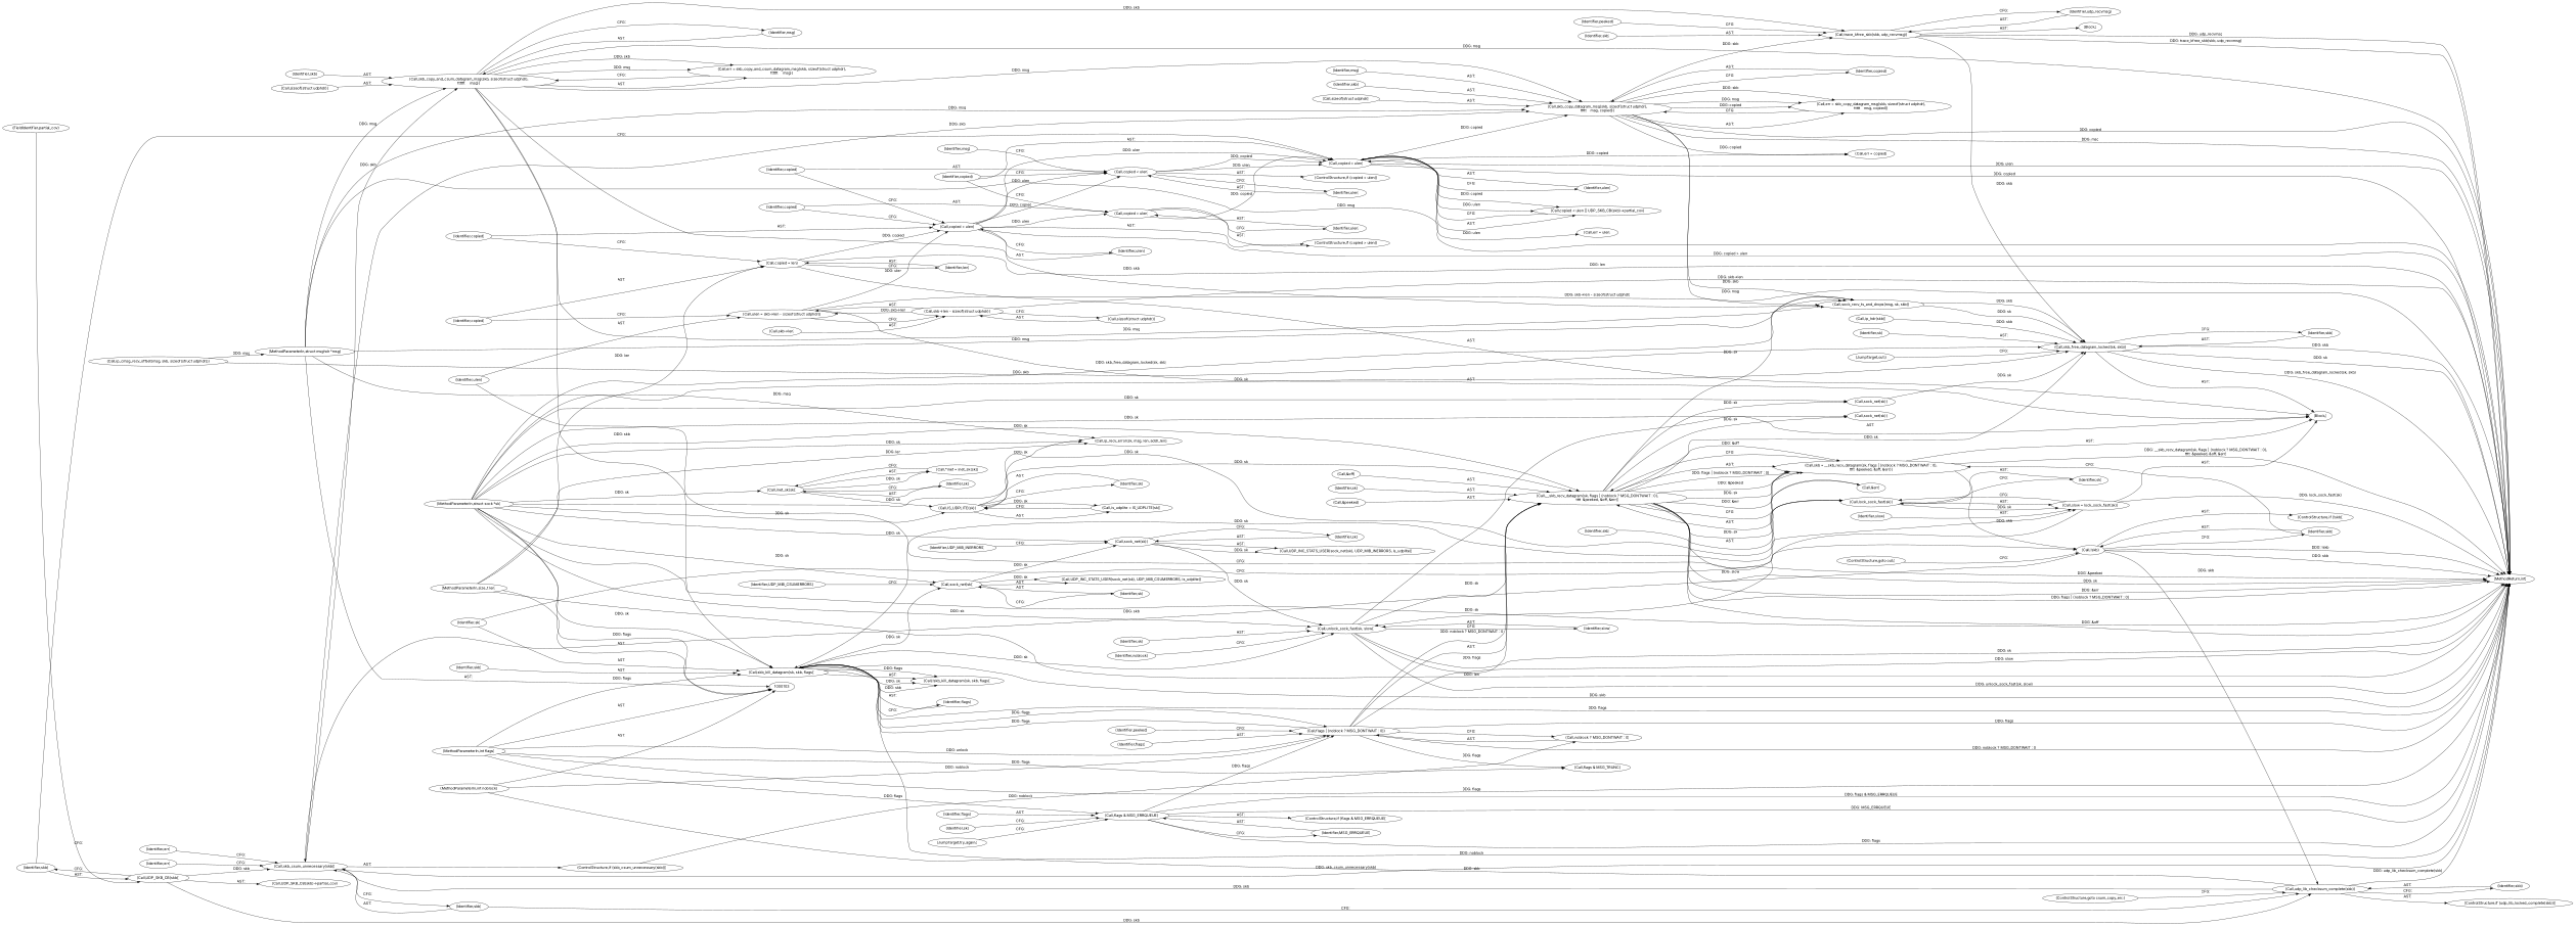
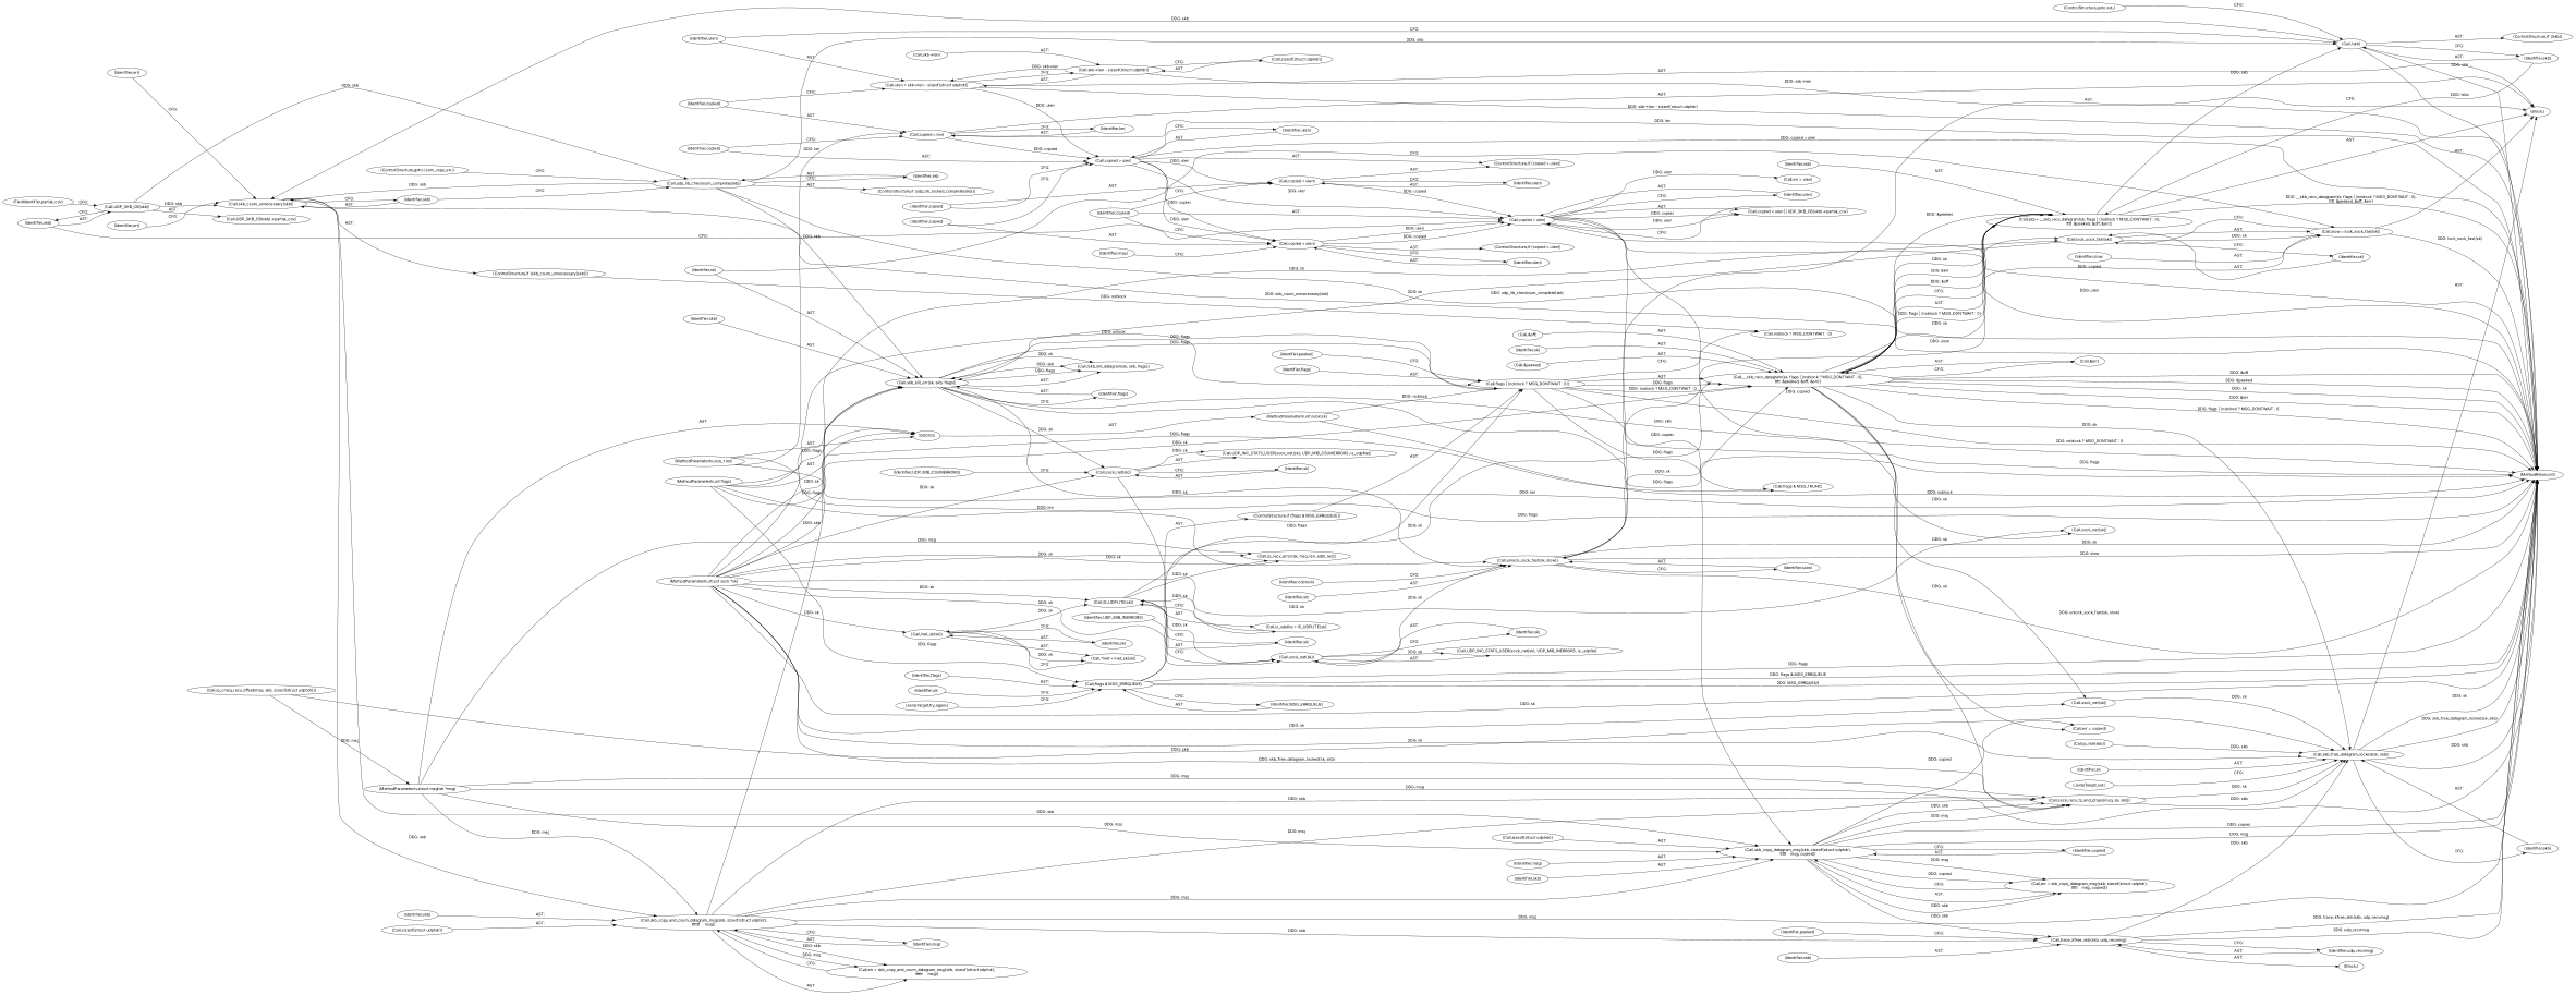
  digraph {
    fontname=Inter
    rankdir=LR
    node [fontname=Inter]
    edge [fontname=Inter]
    n1 [label="(Call,trace_kfree_skb(skb, udp_recvmsg))"]
    n2 [label="(Call,skb_free_datagram_locked(sk, skb))"]
    n3 [label="(Block,)"]
    n4 [label="(Identifier,udp_recvmsg)"]
    n5 [label="(MethodReturn,int)"]
    n6 [label="(Block,)"]
    n7 [label="(Identifier,skb)"]
    n8 [label="(Call,skb_copy_datagram_msg(skb, sizeof(struct udphdr),\n\t\t\t\t\t    msg, copied))"]
    n9 [label="(Call,err = copied)"]
    n10 [label="(Call,err = skb_copy_datagram_msg(skb, sizeof(struct udphdr),\n\t\t\t\t\t    msg, copied))"]
    n11 [label="(Call,sock_recv_ts_and_drops(msg, sk, skb))"]
    n12 [label="(Identifier,copied)"]
    n13 [label="(Call,skb_csum_unnecessary(skb))"]
    n14 [label="(Call,skb_copy_and_csum_datagram_msg(skb, sizeof(struct udphdr),\n\t\t\t\t\t\t     msg))"]
    n15 [label="(Identifier,skb)"]
    n16 [label="(ControlStructure,if (skb_csum_unnecessary(skb)))"]
-   n17 [label="(Call,skb_kill_datagram(sk, skb, flags))"]
+   n17 [label="(Call,skb_kill_err(sk, skb, flags))"]
    n18 [label="(Call,err = skb_copy_and_csum_datagram_msg(skb, sizeof(struct udphdr),\n\t\t\t\t\t\t     msg))"]
    n19 [label="(Identifier,msg)"]
    n20 [label="(Call,udp_lib_checksum_complete(skb))"]
    n21 [label="(Call,noblock ? MSG_DONTWAIT : 0)"]
    n22 [label="(Call,!skb)"]
    n23 [label="(ControlStructure,if (!skb))"]
    n24 [label="(Identifier,skb)"]
    n25 [label="(ControlStructure,if (udp_lib_locked_complete(skb)))"]
    n26 [label="(Identifier,skb)"]
    n27 [label="(Call,UDP_SKB_CB(skb))"]
    n28 [label="(Call,UDP_SKB_CB(skb)->partial_cov)"]
    n29 [label="(Identifier,skb)"]
    n30 [label="(Call,skb = __skb_recv_datagram(sk, flags | (noblock ? MSG_DONTWAIT : 0),\n\t\t\t\t  &peeked, &off, &err))"]
    n31 [label="(Call,__skb_recv_datagram(sk, flags | (noblock ? MSG_DONTWAIT : 0),\n\t\t\t\t  &peeked, &off, &err))"]
    n32 [label="(Call,lock_sock_fast(sk))"]
    n33 [label="(Call,sock_net(sk))"]
    n34 [label="(Call,sock_net(sk))"]
    n35 [label="(Call,&err)"]
    n36 [label="(Call,slow = lock_sock_fast(sk))"]
    n37 [label="(Identifier,sk)"]
    n38 [label="(Call,IS_UDPLITE(sk))"]
    n39 [label="(Call,is_udplite = IS_UDPLITE(sk))"]
    n40 [label="(Identifier,sk)"]
    n41 [label="(Call,ip_recv_error(sk, msg, len, addr_len))"]
    n42 [label="(Call,inet_sk(sk))"]
    n43 [label="(Identifier,sk)"]
    n44 [label="(Call,*inet = inet_sk(sk))"]
    n45 [label="(MethodParameterIn,struct sock *sk)"]
    n46 [label="(Call,unlock_sock_fast(sk, slow))"]
    n47 [label="(Call,sock_net(sk))"]
    n48 [label="(Call,sock_net(sk))"]
    1000103
    n50 [label="(Identifier,slow)"]
    n51 [label="(Call,flags | (noblock ? MSG_DONTWAIT : 0))"]
    n52 [label="(Call,!skb_kill_datagram(sk, skb, flags))"]
    n53 [label="(Identifier,flags)"]
    n54 [label="(Call,UDP_INC_STATS_USER(sock_net(sk), UDP_MIB_INERRORS, is_udplite))"]
    n55 [label="(Identifier,sk)"]
    n56 [label="(Call,UDP_INC_STATS_USER(sock_net(sk), UDP_MIB_CSUMERRORS, is_udplite))"]
    n57 [label="(Identifier,sk)"]
    n58 [label="(Call,flags & MSG_TRUNC)"]
    n59 [label="(MethodParameterIn,struct msghdr *msg)"]
    n60 [label="(Call,ip_cmsg_recv_offset(msg, skb, sizeof(struct udphdr)))"]
    n61 [label="(Call,copied < ulen)"]
    n62 [label="(Call,flags & MSG_ERRQUEUE)"]
    n63 [label="(ControlStructure,if (flags & MSG_ERRQUEUE))"]
    n64 [label="(Identifier,MSG_ERRQUEUE)"]
    n65 [label="(MethodParameterIn,int flags)"]
    n66 [label="(MethodParameterIn,int noblock)"]
    n67 [label="(Call,err = ulen)"]
    n68 [label="(Identifier,ulen)"]
    n69 [label="(Call,copied < ulen || UDP_SKB_CB(skb)->partial_cov)"]
    n70 [label="(Call,copied = ulen)"]
    n71 [label="(Identifier,ulen)"]
    n72 [label="(ControlStructure,if (copied > ulen))"]
    n73 [label="(Call,copied > ulen)"]
    n74 [label="(Call,copied < ulen)"]
    n75 [label="(Identifier,ulen)"]
    n76 [label="(ControlStructure,if (copied < ulen))"]
    n77 [label="(Identifier,ulen)"]
    n78 [label="(Call,copied = len)"]
    n79 [label="(Identifier,len)"]
    n80 [label="(MethodParameterIn,size_t len)"]
    n81 [label="(Call,ulen = skb->len - sizeof(struct udphdr))"]
    n82 [label="(Call,skb->len - sizeof(struct udphdr))"]
    n83 [label="(Call,sizeof(struct udphdr))"]
    n84 [label="(Identifier,slow)"]
    n85 [label="(JumpTarget,out:)"]
    n86 [label="(Identifier,sk)"]
    n87 [label="(Identifier,noblock)"]
    n88 [label="(Call,sizeof(struct udphdr))"]
    n89 [label="(Call,sizeof(struct udphdr))"]
    n90 [label="(Identifier,peeked)"]
    n91 [label="(Identifier,copied)"]
    n92 [label="(ControlStructure,goto out;)"]
    n93 [label="(Identifier,copied)"]
    n94 [label="(ControlStructure,goto csum_copy_err;)"]
    n95 [label="(Identifier,msg)"]
    n96 [label="(Identifier,sk)"]
    n97 [label="(Identifier,peeked)"]
    n98 [label="(Identifier,skb)"]
    n99 [label="(Identifier,err)"]
    n100 [label="(Identifier,flags)"]
    n101 [label="(Identifier,err)"]
    n102 [label="(Call,ip_hdr(skb))"]
    n103 [label="(Call,&off)"]
    n104 [label="(Identifier,copied)"]
    n105 [label="(Identifier,msg)"]
    n106 [label="(Identifier,sk)"]
    n107 [label="(Identifier,sk)"]
    n108 [label="(Identifier,skb)"]
    n109 [label="(Call,&peeked)"]
    n110 [label="(Identifier,skb)"]
    n111 [label="(Identifier,flags)"]
    n112 [label="(Identifier,UDP_MIB_CSUMERRORS)"]
    n113 [label="(Identifier,copied)"]
    n114 [label="(Identifier,copied)"]
    n115 [label="(Identifier,skb)"]
    n116 [label="(FieldIdentifier,partial_cov)"]
    n117 [label="(JumpTarget,try_again:)"]
    n118 [label="(Identifier,ulen)"]
    n119 [label="(Identifier,UDP_MIB_INERRORS)"]
    n120 [label="(Identifier,sk)"]
    n121 [label="(Identifier,skb)"]
    n122 [label="(Call,skb->len)"]
    n1 -> n2 [label="DDG: skb"]
    n1 -> n3 [label="AST: "]
    n1 -> n4 [label="CFG: "]
    n1 -> n5 [label="DDG: udp_recvmsg"]
    n1 -> n5 [label="DDG: trace_kfree_skb(skb, udp_recvmsg)"]
    n2 -> n5 [label="DDG: sk"]
    n2 -> n5 [label="DDG: skb_free_datagram_locked(sk, skb)"]
    n2 -> n5 [label="DDG: skb"]
    n2 -> n6 [label="AST: "]
    n2 -> n7 [label="CFG: "]
    n4 -> n1 [label="AST: "]
    n7 -> n2 [label="AST: "]
    n8 -> n1 [label="DDG: skb"]
    n8 -> n5 [label="DDG: copied"]
    n8 -> n5 [label="DDG: msg"]
    n8 -> n9 [label="DDG: copied"]
    n8 -> n10 [label="AST: "]
    n8 -> n10 [label="DDG: skb"]
    n8 -> n10 [label="DDG: msg"]
    n8 -> n10 [label="DDG: copied"]
    n8 -> n11 [label="DDG: msg"]
    n8 -> n11 [label="DDG: skb"]
    n8 -> n12 [label="CFG: "]
    n10 -> n8 [label="CFG: "]
    n11 -> n2 [label="DDG: sk"]
    n11 -> n2 [label="DDG: skb"]
    n12 -> n8 [label="AST: "]
    n13 -> n5 [label="DDG: skb_csum_unnecessary(skb)"]
    n13 -> n8 [label="DDG: skb"]
    n13 -> n14 [label="DDG: skb"]
    n13 -> n15 [label="CFG: "]
    n13 -> n16 [label="AST: "]
    n14 -> n1 [label="DDG: skb"]
    n14 -> n5 [label="DDG: msg"]
    n14 -> n8 [label="DDG: msg"]
    n14 -> n11 [label="DDG: msg"]
    n14 -> n11 [label="DDG: skb"]
    n14 -> n17 [label="DDG: skb"]
    n14 -> n18 [label="AST: "]
    n14 -> n18 [label="DDG: skb"]
    n14 -> n18 [label="DDG: msg"]
    n14 -> n19 [label="CFG: "]
    n15 -> n13 [label="AST: "]
    n15 -> n20 [label="CFG: "]
    n16 -> n21 [label="DDG: noblock"]
    n17 -> n5 [label="DDG: skb"]
    n17 -> n5 [label="DDG: flags"]
    n17 -> n46 [label="DDG: sk"]
    n17 -> n48 [label="DDG: sk"]
    n17 -> n51 [label="DDG: flags"]
    n17 -> n52 [label="AST: "]
    n17 -> n52 [label="DDG: sk"]
    n17 -> n52 [label="DDG: skb"]
    n17 -> n52 [label="DDG: flags"]
    n17 -> n53 [label="CFG: "]
    n18 -> n14 [label="CFG: "]
    n19 -> n14 [label="AST: "]
    n20 -> n5 [label="DDG: udp_lib_checksum_complete(skb)"]
    n20 -> n13 [label="DDG: skb"]
    n20 -> n17 [label="DDG: skb"]
    n20 -> n25 [label="AST: "]
    n20 -> n26 [label="CFG: "]
-   n21 -> n51 [label="AST: "]
+   n63 -> n51 [label="AST: "]
    n22 -> n5 [label="DDG: !skb"]
    n22 -> n5 [label="DDG: skb"]
    n22 -> n13 [label="DDG: skb"]
-   n22 -> n20 [label="DDG: skb"]
+   n20 -> n22 [label="DDG: skb"]
    n22 -> n23 [label="AST: "]
    n22 -> n24 [label="CFG: "]
    n24 -> n22 [label="AST: "]
    n24 -> n30 [label="CFG: "]
    n26 -> n20 [label="AST: "]
    n27 -> n13 [label="DDG: skb"]
    n27 -> n20 [label="DDG: skb"]
    n27 -> n28 [label="AST: "]
    n27 -> n29 [label="CFG: "]
    n29 -> n27 [label="AST: "]
    n29 -> n61 [label="CFG: "]
    n30 -> n5 [label="DDG: __skb_recv_datagram(sk, flags | (noblock ? MSG_DONTWAIT : 0),\n\t\t\t\t  &peeked, &off, &err)"]
    n30 -> n6 [label="AST: "]
    n30 -> n22 [label="DDG: skb"]
    n30 -> n31 [label="CFG: "]
    n31 -> n2 [label="DDG: sk"]
    n31 -> n5 [label="DDG: &off"]
    n31 -> n5 [label="DDG: &peeked"]
    n31 -> n5 [label="DDG: sk"]
    n31 -> n5 [label="DDG: &err"]
    n31 -> n5 [label="DDG: flags | (noblock ? MSG_DONTWAIT : 0)"]
    n31 -> n11 [label="DDG: sk"]
    n31 -> n30 [label="AST: "]
    n31 -> n30 [label="DDG: flags | (noblock ? MSG_DONTWAIT : 0)"]
    n31 -> n30 [label="DDG: &peeked"]
    n31 -> n30 [label="DDG: sk"]
    n31 -> n30 [label="DDG: &err"]
    n31 -> n30 [label="DDG: &off"]
    n31 -> n32 [label="DDG: sk"]
    n31 -> n33 [label="DDG: sk"]
    n31 -> n34 [label="DDG: sk"]
    n31 -> n35 [label="CFG: "]
    n32 -> n17 [label="DDG: sk"]
    n32 -> n36 [label="AST: "]
    n32 -> n36 [label="DDG: sk"]
    n32 -> n37 [label="CFG: "]
    n33 -> n2 [label="DDG: sk"]
    n35 -> n31 [label="AST: "]
    n36 -> n5 [label="DDG: lock_sock_fast(sk)"]
    n36 -> n6 [label="AST: "]
    n36 -> n32 [label="CFG: "]
    n36 -> n46 [label="DDG: slow"]
    n37 -> n32 [label="AST: "]
    n38 -> n31 [label="DDG: sk"]
    n38 -> n39 [label="AST: "]
    n38 -> n39 [label="DDG: sk"]
    n38 -> n40 [label="CFG: "]
    n38 -> n41 [label="DDG: sk"]
    n39 -> n38 [label="CFG: "]
    n40 -> n38 [label="AST: "]
    n42 -> n38 [label="DDG: sk"]
    n42 -> n43 [label="CFG: "]
    n42 -> n44 [label="AST: "]
    n42 -> n44 [label="DDG: sk"]
    n43 -> n42 [label="AST: "]
    n44 -> n42 [label="CFG: "]
    n45 -> n2 [label="DDG: sk"]
    n45 -> n5 [label="DDG: sk"]
    n45 -> n11 [label="DDG: skb_free_datagram_locked(sk, skb)"]
    n45 -> n17 [label="DDG: sk"]
    n45 -> n31 [label="DDG: sk"]
    n45 -> n32 [label="DDG: sk"]
    n45 -> n33 [label="DDG: sk"]
    n45 -> n34 [label="DDG: sk"]
    n45 -> n38 [label="DDG: sk"]
    n45 -> n41 [label="DDG: sk"]
    n45 -> n42 [label="DDG: sk"]
    n45 -> n46 [label="DDG: sk"]
    n45 -> n47 [label="DDG: sk"]
    n45 -> n48 [label="DDG: sk"]
    n45 -> 1000103 [label="DDG: flags"]
    n46 -> n5 [label="DDG: unlock_sock_fast(sk, slow)"]
    n46 -> n5 [label="DDG: sk"]
    n46 -> n5 [label="DDG: slow"]
    n46 -> n6 [label="AST: "]
    n46 -> n31 [label="DDG: sk"]
    n46 -> n50 [label="CFG: "]
    n47 -> n46 [label="DDG: sk"]
    n47 -> n54 [label="AST: "]
    n47 -> n54 [label="DDG: sk"]
    n47 -> n55 [label="CFG: "]
    n48 -> n47 [label="DDG: sk"]
    n48 -> n56 [label="AST: "]
    n48 -> n56 [label="DDG: sk"]
    n48 -> n57 [label="CFG: "]
    n50 -> n46 [label="AST: "]
    n51 -> n5 [label="DDG: noblock ? MSG_DONTWAIT : 0"]
    n51 -> n5 [label="DDG: flags"]
    n51 -> n17 [label="DDG: flags"]
    n51 -> n21 [label="CFG: "]
    n51 -> n31 [label="AST: "]
    n51 -> n31 [label="DDG: flags"]
    n51 -> n31 [label="DDG: noblock ? MSG_DONTWAIT : 0"]
    n51 -> n58 [label="DDG: flags"]
    n53 -> n17 [label="AST: "]
    n55 -> n47 [label="AST: "]
    n57 -> n48 [label="AST: "]
    n59 -> n5 [label="DDG: msg"]
    n59 -> n8 [label="DDG: msg"]
    n59 -> n11 [label="DDG: msg"]
    n59 -> n14 [label="DDG: msg"]
    n59 -> n41 [label="DDG: msg"]
    n59 -> 1000103 [label="AST: "]
    n60 -> n2 [label="DDG: skb"]
    n60 -> n59 [label="DDG: msg"]
    n61 -> n5 [label="DDG: ulen"]
    n61 -> n5 [label="DDG: copied"]
    n61 -> n8 [label="DDG: copied"]
    n61 -> n9 [label="DDG: copied"]
    n61 -> n67 [label="DDG: ulen"]
    n61 -> n68 [label="CFG: "]
    n61 -> n69 [label="AST: "]
    n61 -> n69 [label="DDG: copied"]
    n61 -> n69 [label="DDG: ulen"]
    n62 -> n5 [label="DDG: flags & MSG_ERRQUEUE"]
    n62 -> n5 [label="DDG: MSG_ERRQUEUE"]
    n62 -> n5 [label="DDG: flags"]
    n62 -> n51 [label="DDG: flags"]
    n62 -> n63 [label="AST: "]
    n62 -> n64 [label="CFG: "]
    n64 -> n62 [label="AST: "]
    n65 -> n5 [label="DDG: flags"]
    n65 -> n17 [label="DDG: flags"]
    n65 -> 1000103 [label="AST: "]
    n65 -> n51 [label="DDG: unlock"]
    n65 -> n58 [label="DDG: flags"]
    n65 -> n62 [label="DDG: flags"]
    n66 -> n5 [label="DDG: noblock"]
-   n66 -> 1000103 [label="AST: "]
+   1000103 -> n66 [label="AST: "]
    n66 -> n51 [label="DDG: noblock"]
    n68 -> n61 [label="AST: "]
    n69 -> n61 [label="CFG: "]
    n70 -> n61 [label="DDG: copied"]
    n70 -> n71 [label="CFG: "]
    n70 -> n72 [label="AST: "]
    n71 -> n70 [label="AST: "]
    n73 -> n5 [label="DDG: copied > ulen"]
    n73 -> n61 [label="DDG: ulen"]
    n73 -> n70 [label="DDG: ulen"]
    n73 -> n72 [label="AST: "]
    n73 -> n74 [label="DDG: copied"]
    n73 -> n74 [label="DDG: ulen"]
    n73 -> n75 [label="CFG: "]
    n74 -> n61 [label="DDG: copied"]
    n74 -> n61 [label="DDG: ulen"]
    n74 -> n76 [label="AST: "]
    n74 -> n77 [label="CFG: "]
    n75 -> n73 [label="AST: "]
    n77 -> n74 [label="AST: "]
    n78 -> n5 [label="DDG: len"]
    n78 -> n6 [label="AST: "]
    n78 -> n73 [label="DDG: copied"]
    n78 -> n79 [label="CFG: "]
    n79 -> n78 [label="AST: "]
    n80 -> n5 [label="DDG: len"]
    n80 -> n41 [label="DDG: len"]
    n80 -> 1000103 [label="AST: "]
    n80 -> n78 [label="DDG: len"]
    n81 -> n5 [label="DDG: skb->len - sizeof(struct udphdr)"]
    n81 -> n6 [label="AST: "]
    n81 -> n73 [label="DDG: ulen"]
    n81 -> n82 [label="CFG: "]
    n82 -> n5 [label="DDG: skb->len"]
    n82 -> n81 [label="AST: "]
    n82 -> n81 [label="DDG: skb->len"]
    n82 -> n83 [label="CFG: "]
    n83 -> n82 [label="AST: "]
    n84 -> n36 [label="AST: "]
    n85 -> n2 [label="CFG: "]
    n86 -> n46 [label="AST: "]
    n87 -> n46 [label="CFG: "]
    n88 -> n8 [label="AST: "]
    n89 -> n14 [label="AST: "]
    n90 -> n1 [label="CFG: "]
    n91 -> n73 [label="CFG: "]
    n91 -> n74 [label="AST: "]
    n92 -> n22 [label="CFG: "]
    n93 -> n70 [label="AST: "]
    n93 -> n73 [label="CFG: "]
    n94 -> n20 [label="CFG: "]
    n95 -> n74 [label="CFG: "]
    n96 -> n17 [label="AST: "]
    n96 -> n36 [label="CFG: "]
    n97 -> n51 [label="CFG: "]
    n98 -> n1 [label="AST: "]
    n99 -> n13 [label="CFG: "]
    n100 -> n62 [label="AST: "]
    n101 -> n13 [label="CFG: "]
    n102 -> n2 [label="DDG: skb"]
    n103 -> n31 [label="AST: "]
    n104 -> n61 [label="AST: "]
    n104 -> n70 [label="CFG: "]
    n104 -> n74 [label="CFG: "]
    n105 -> n8 [label="AST: "]
    n106 -> n31 [label="AST: "]
    n107 -> n62 [label="CFG: "]
    n108 -> n8 [label="AST: "]
    n109 -> n31 [label="AST: "]
    n110 -> n14 [label="AST: "]
    n111 -> n51 [label="AST: "]
    n112 -> n48 [label="CFG: "]
    n113 -> n73 [label="AST: "]
    n113 -> n78 [label="CFG: "]
    n114 -> n78 [label="AST: "]
    n114 -> n81 [label="CFG: "]
    n115 -> n17 [label="AST: "]
    n116 -> n27 [label="CFG: "]
    n117 -> n62 [label="CFG: "]
    n118 -> n22 [label="CFG: "]
    n118 -> n81 [label="AST: "]
    n119 -> n47 [label="CFG: "]
    n120 -> n2 [label="AST: "]
    n121 -> n30 [label="AST: "]
    n122 -> n82 [label="AST: "]
  }
